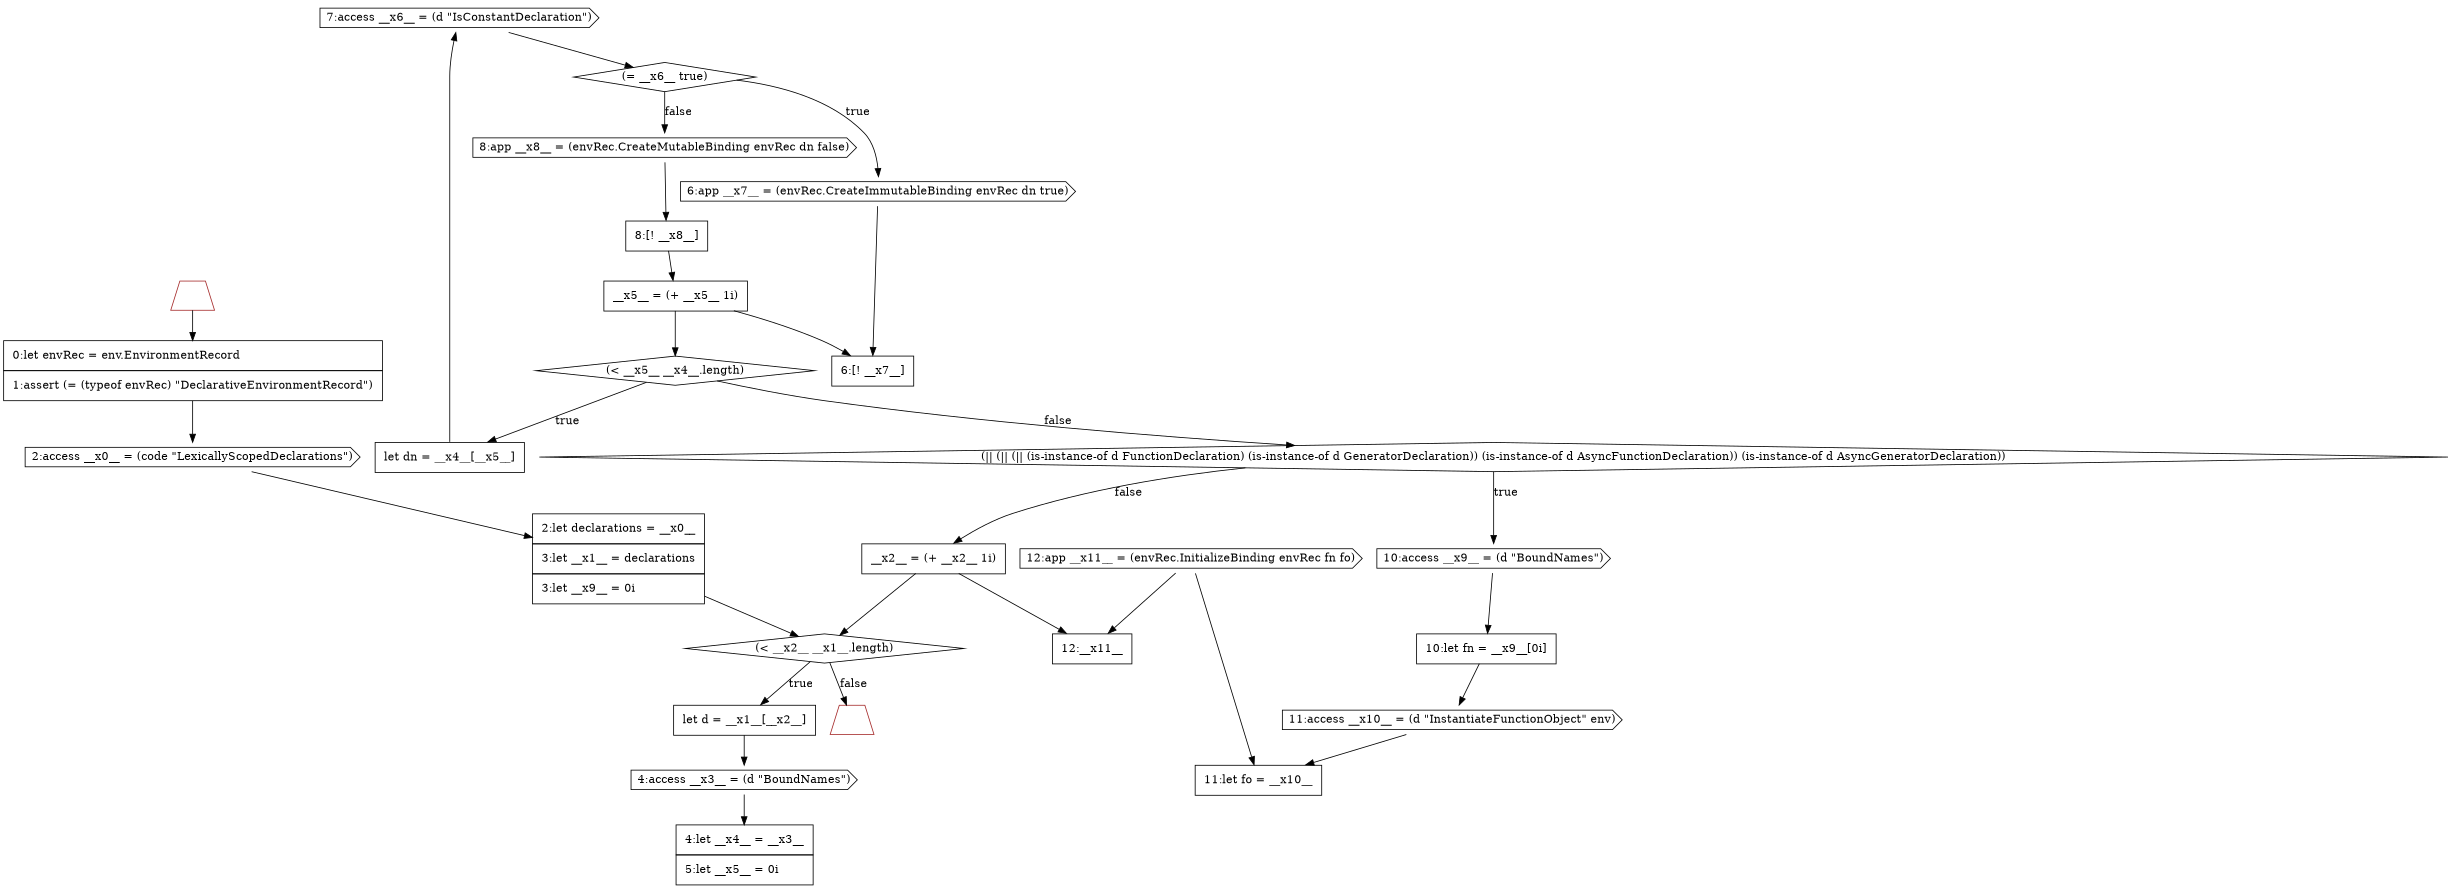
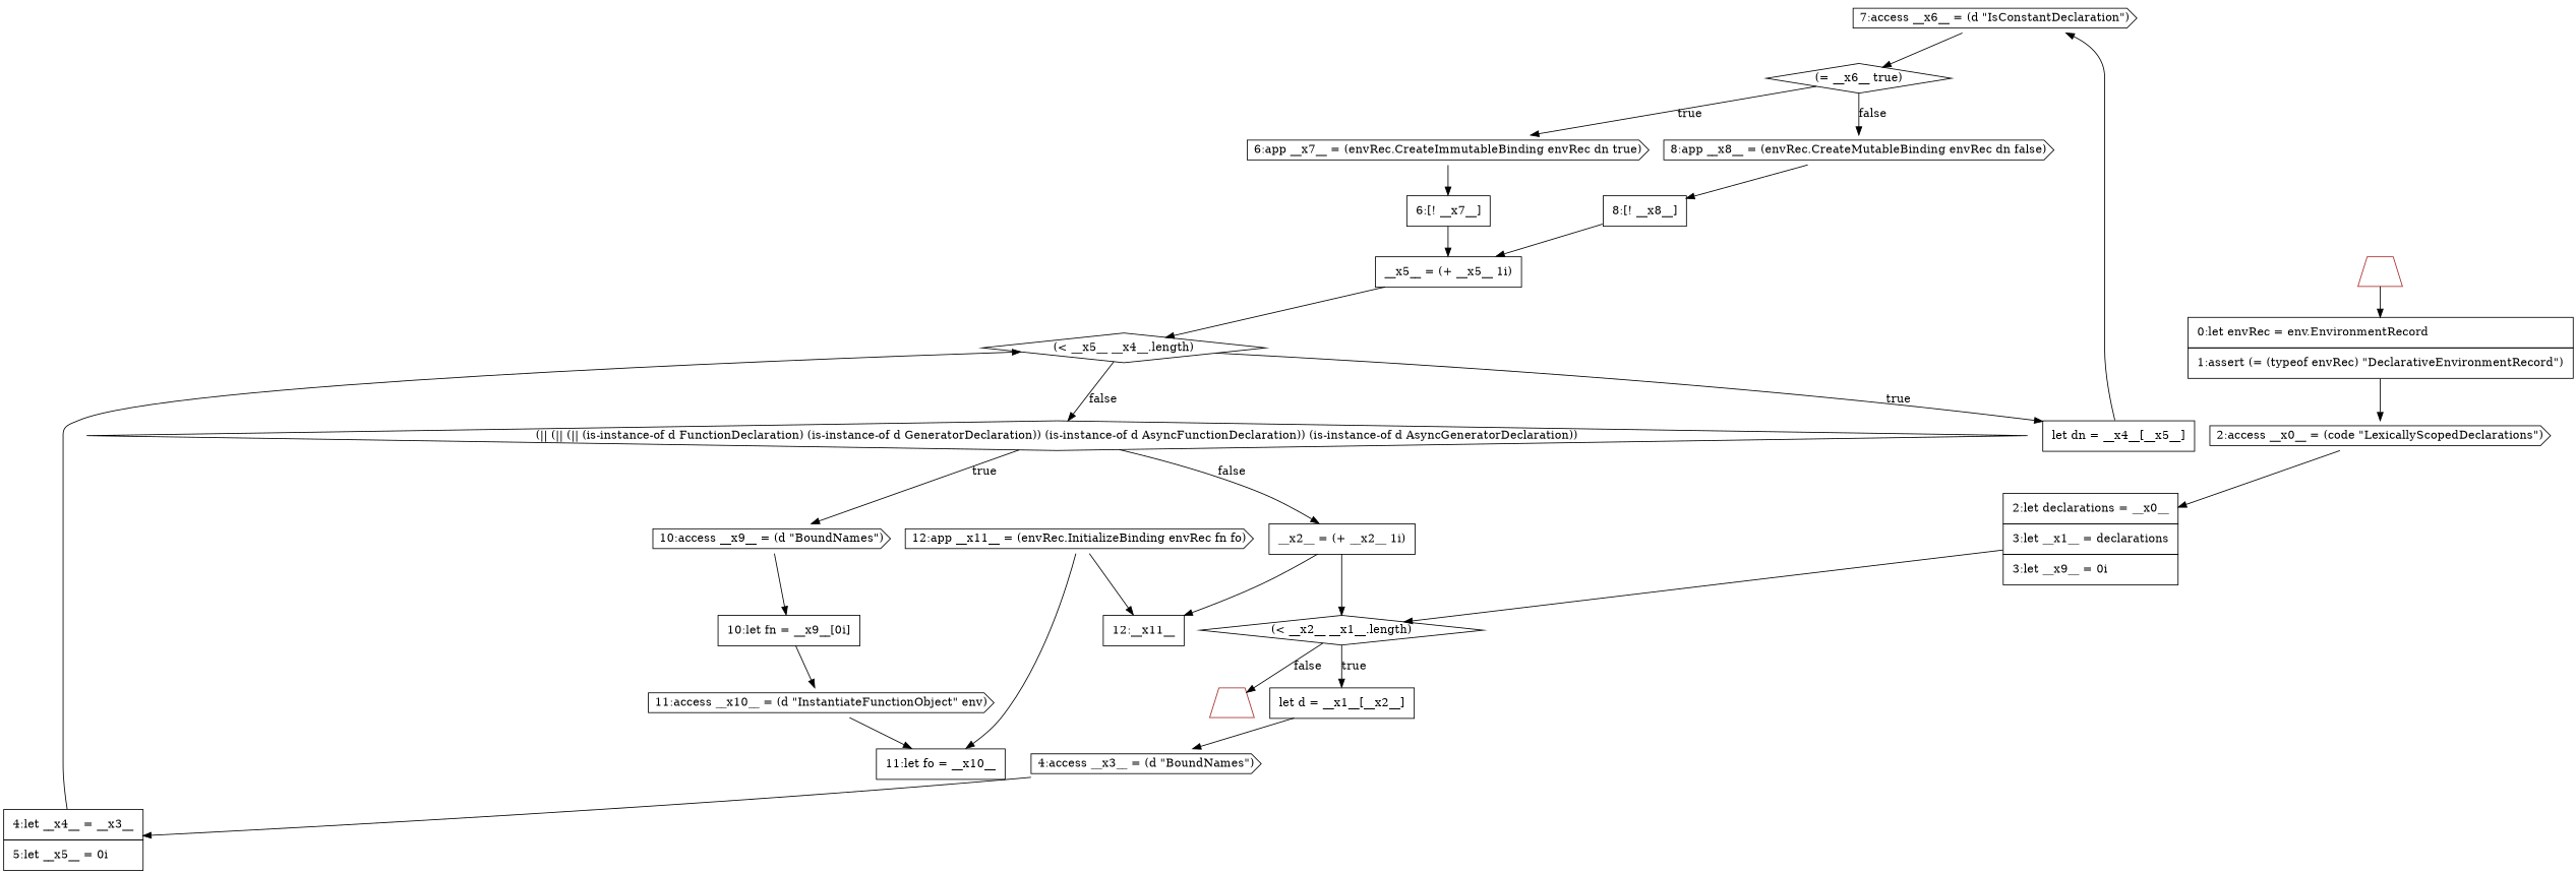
  digraph {
    node [color=black fillcolor=white shape=none style=filled]
    edge [color=black]
    n1 [label=<<font color="black">7:access __x6__ = (d &quot;IsConstantDeclaration&quot;)</font>> shape=cds]
    n2 [label=<<font color="black">(= __x6__ true)</font>> shape=diamond]
    n3 [label=<<font color="black">8:app __x8__ = (envRec.CreateMutableBinding envRec dn false)</font>> shape=cds]
    n4 [label=<<font color="black">6:app __x7__ = (envRec.CreateImmutableBinding envRec dn true)</font>> shape=cds]
    n5 [label=<<font color="black">     <table border="0" cellborder="1" cellspacing="0" cellpadding="10">       <tr><td align="left">6:[! __x7__]</td></tr>     </table>   </font>> margin=0]
    n6 [label=<<font color="black">     <table border="0" cellborder="1" cellspacing="0" cellpadding="10">       <tr><td align="left">__x5__ = (+ __x5__ 1i)</td></tr>     </table>   </font>> margin=0]
    n7 [label=<<font color="black">(&lt; __x5__ __x4__.length)</font>> shape=diamond]
    n8 [label=<<font color="black">12:app __x11__ = (envRec.InitializeBinding envRec fn fo)</font>> shape=cds]
    n9 [label=<<font color="black">     <table border="0" cellborder="1" cellspacing="0" cellpadding="10">       <tr><td align="left">12:__x11__</td></tr>     </table>   </font>> margin=0]
    n10 [label=<<font color="black">     <table border="0" cellborder="1" cellspacing="0" cellpadding="10">       <tr><td align="left">11:let fo = __x10__</td></tr>     </table>   </font>> margin=0]
    n11 [label=<<font color="black">     <table border="0" cellborder="1" cellspacing="0" cellpadding="10">       <tr><td align="left">let d = __x1__[__x2__]</td></tr>     </table>   </font>> margin=0]
    n12 [label=<<font color="black">4:access __x3__ = (d &quot;BoundNames&quot;)</font>> shape=cds]
    n13 [label=<<font color="black">     <table border="0" cellborder="1" cellspacing="0" cellpadding="10">       <tr><td align="left">4:let __x4__ = __x3__</td></tr>       <tr><td align="left">5:let __x5__ = 0i</td></tr>     </table>   </font>> margin=0]
    n14 [label=<<font color="black">(&lt; __x2__ __x1__.length)</font>> shape=diamond]
    n15 [color=brown label=" " shape=trapezium]
    n16 [label=<<font color="black">     <table border="0" cellborder="1" cellspacing="0" cellpadding="10">       <tr><td align="left">8:[! __x8__]</td></tr>     </table>   </font>> margin=0]
    n17 [label=<<font color="black">11:access __x10__ = (d &quot;InstantiateFunctionObject&quot; env)</font>> shape=cds]
    n18 [label=<<font color="black">     <table border="0" cellborder="1" cellspacing="0" cellpadding="10">       <tr><td align="left">__x2__ = (+ __x2__ 1i)</td></tr>     </table>   </font>> margin=0]
    n19 [color=brown label=" " shape=trapezium]
    n20 [label=<<font color="black">     <table border="0" cellborder="1" cellspacing="0" cellpadding="10">       <tr><td align="left">0:let envRec = env.EnvironmentRecord</td></tr>       <tr><td align="left">1:assert (= (typeof envRec) &quot;DeclarativeEnvironmentRecord&quot;)</td></tr>     </table>   </font>> margin=0]
    n21 [label=<<font color="black">2:access __x0__ = (code &quot;LexicallyScopedDeclarations&quot;)</font>> shape=cds]
    n22 [label=<<font color="black">(|| (|| (|| (is-instance-of d FunctionDeclaration) (is-instance-of d GeneratorDeclaration)) (is-instance-of d AsyncFunctionDeclaration)) (is-instance-of d AsyncGeneratorDeclaration))</font>> shape=diamond]
    n23 [label=<<font color="black">     <table border="0" cellborder="1" cellspacing="0" cellpadding="10">       <tr><td align="left">let dn = __x4__[__x5__]</td></tr>     </table>   </font>> margin=0]
    n24 [label=<<font color="black">     <table border="0" cellborder="1" cellspacing="0" cellpadding="10">       <tr><td align="left">2:let declarations = __x0__</td></tr>       <tr><td align="left">3:let __x1__ = declarations</td></tr>       <tr><td align="left">3:let __x9__ = 0i</td></tr>     </table>   </font>> margin=0]
    n25 [label=<<font color="black">     <table border="0" cellborder="1" cellspacing="0" cellpadding="10">       <tr><td align="left">10:let fn = __x9__[0i]</td></tr>     </table>   </font>> margin=0]
    n26 [label=<<font color="black">10:access __x9__ = (d &quot;BoundNames&quot;)</font>> shape=cds]
    n1 -> n2
    n2 -> n3 [label=<<font color="black">false</font>>]
    n2 -> n4 [label=<<font color="black">true</font>>]
    n3 -> n16
    n4 -> n5
-   n6 -> n5
+   n5 -> n6
    n6 -> n7
    n7 -> n22 [label=<<font color="black">false</font>>]
    n7 -> n23 [label=<<font color="black">true</font>>]
    n8 -> n9
    n8 -> n10
    n11 -> n12
    n12 -> n13
+   n13 -> n7
    n14 -> n11 [label=<<font color="black">true</font>>]
    n14 -> n15 [label=<<font color="black">false</font>>]
    n16 -> n6
    n17 -> n10
    n18 -> n9
    n18 -> n14
    n19 -> n20
    n20 -> n21
    n21 -> n24
    n22 -> n18 [label=<<font color="black">false</font>>]
    n22 -> n26 [label=<<font color="black">true</font>>]
    n23 -> n1
    n24 -> n14
    n25 -> n17
    n26 -> n25
  }
